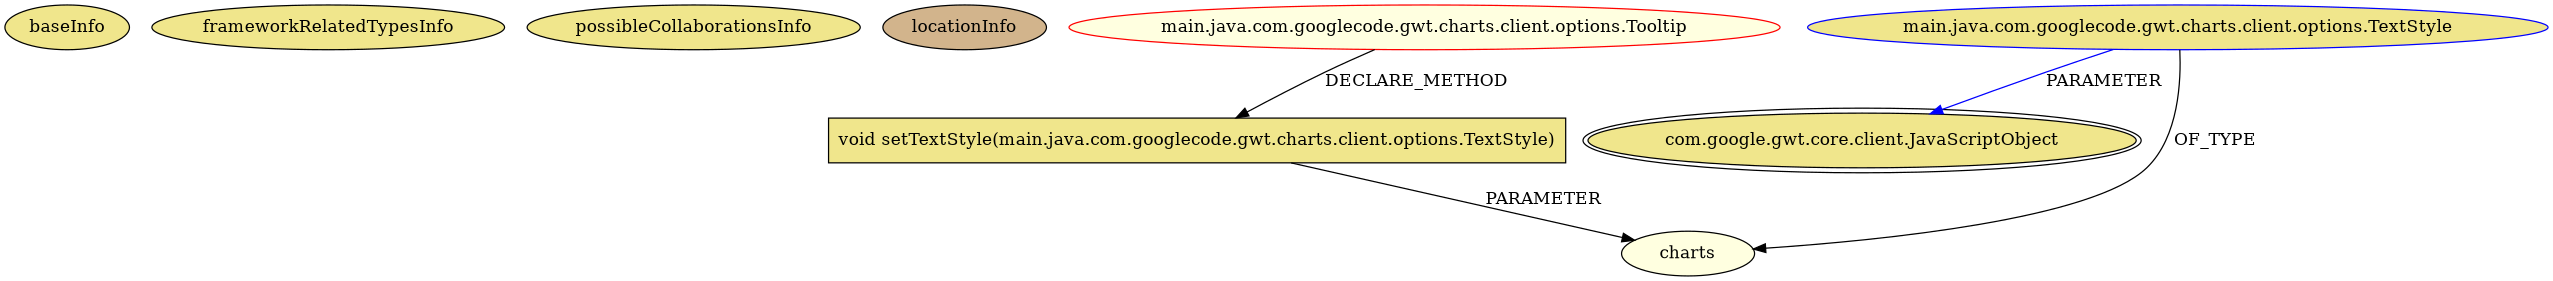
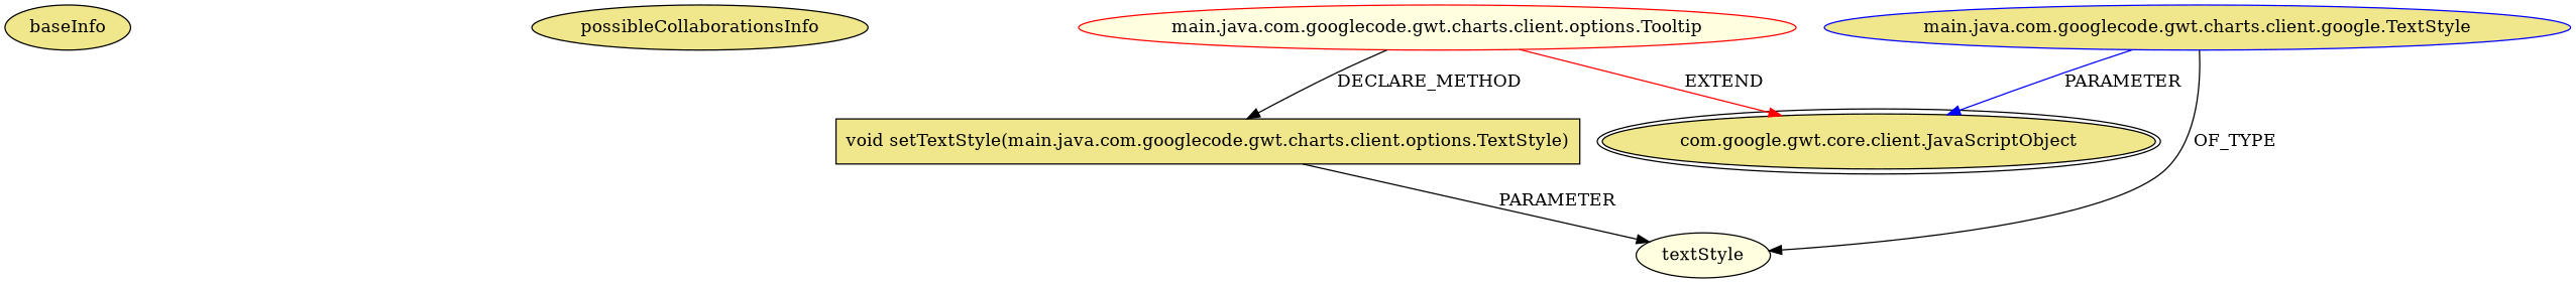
  digraph {
    fontname="DejaVu Serif"
    node [fillcolor=khaki fontname="DejaVu Serif" style=filled]
    edge [fontname="DejaVu Serif"]
    baseInfo [category=extension_graph graphId=3280 isAnonymous=false possibleRelation=true]
-   frameworkRelatedTypesInfo [0="com.google.gwt.core.client.JavaScriptObject"]
    possibleCollaborationsInfo [0="3280~CLIENT_METHOD_DECLARATION-PARAMETER_DECLARATION-~com.google.gwt.core.client.JavaScriptObject ~com.google.gwt.core.client.JavaScriptObject ~false~false"]
-   locationInfo [contextSignature=Tooltip filePath="/jnorthrup-gwt-charts/gwt-charts-master/gwt-charts/src/main/java/com/googlecode/gwt/charts/client/options/Tooltip.java" fillcolor=tan graphId=3280 projectName="jnorthrup-gwt-charts"]
    n5 [color=red fillcolor=lightyellow isFrameworkType=false label="main.java.com.googlecode.gwt.charts.client.options.Tooltip" vertexType=ROOT_CLIENT_CLASS_DECLARATION]
    n6 [isFrameworkType=true label="com.google.gwt.core.client.JavaScriptObject" peripheries=2 vertexType=FRAMEWORK_CLASS_TYPE]
    n7 [isFrameworkType=false label="void setTextStyle(main.java.com.googlecode.gwt.charts.client.options.TextStyle)" shape=box vertexType=CLIENT_METHOD_DECLARATION]
-   n8 [fillcolor=lightyellow isFrameworkType=false label=charts vertexType=PARAMETER_DECLARATION]
-   n9 [color=blue isFrameworkType=false label="main.java.com.googlecode.gwt.charts.client.options.TextStyle" vertexType=REFERENCE_CLIENT_CLASS_DECLARATION]
+   n8 [fillcolor=lightyellow isFrameworkType=false label=textStyle vertexType=PARAMETER_DECLARATION]
+   n9 [color=blue isFrameworkType=false label="main.java.com.googlecode.gwt.charts.client.google.TextStyle" vertexType=REFERENCE_CLIENT_CLASS_DECLARATION]
+   n5 -> n6 [color=red label=EXTEND]
    n5 -> n7 [label=DECLARE_METHOD]
    n7 -> n8 [label=PARAMETER]
    n9 -> n6 [color=blue label=PARAMETER]
    n9 -> n8 [label=OF_TYPE]
  }
